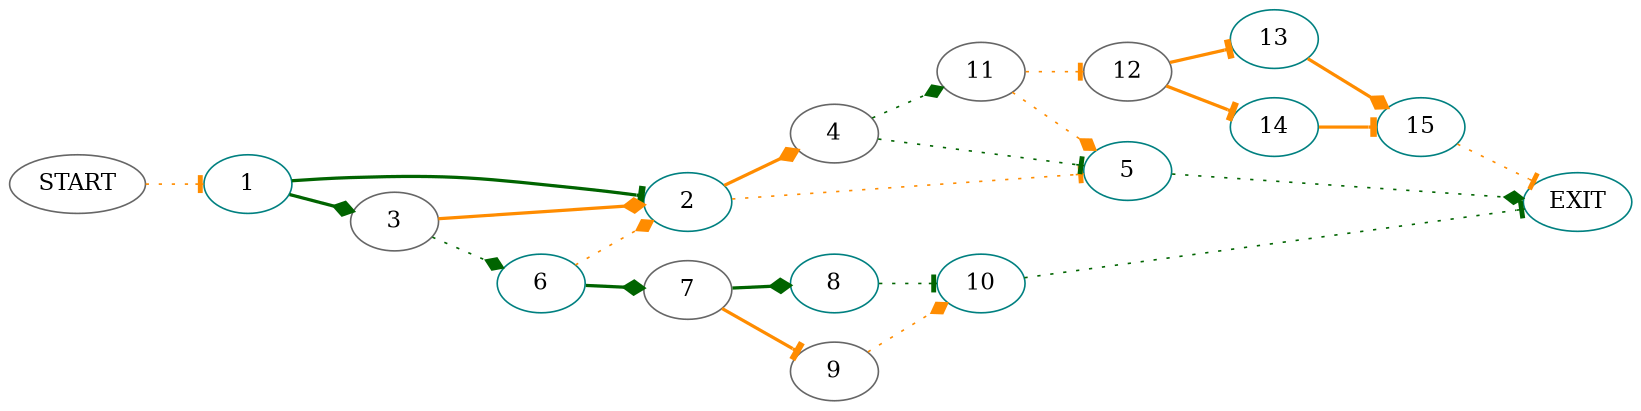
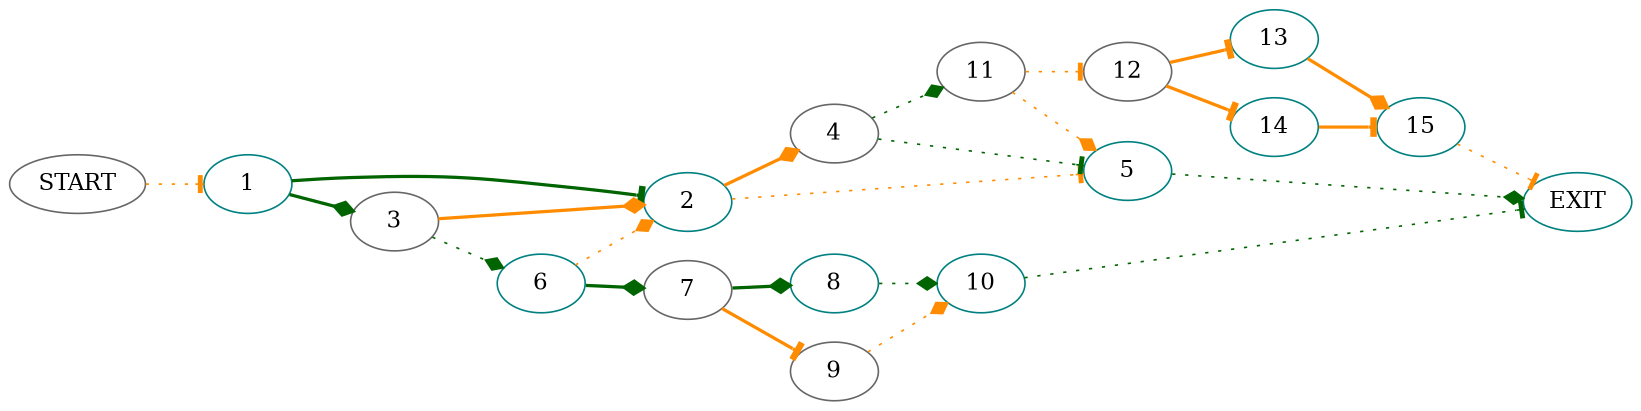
  digraph {
    rankdir=LR
    node [color=teal]
    edge [arrowhead=diamond color=darkorange style=dotted]
    n1 [color=gray40 label=START]
    1
    2
    3 [color=gray40]
    n5 [label=EXIT]
    4 [color=gray40]
    5
    6
    11 [color=gray40]
    7 [color=gray40]
    12 [color=gray40]
    8
    9 [color=gray40]
    10
    13
    14
    15
    n1 -> 1 [arrowhead=tee]
    1 -> 2 [arrowhead=tee color=darkgreen style=bold]
    1 -> 3 [color=darkgreen style=bold]
    2 -> 4 [style=bold]
    2 -> 5 [arrowhead=tee]
    3 -> 2 [style=bold]
    3 -> 6 [color=darkgreen]
    4 -> 5 [arrowhead=tee color=darkgreen]
    4 -> 11 [color=darkgreen]
    5 -> n5 [color=darkgreen]
    6 -> 2
    6 -> 7 [color=darkgreen style=bold]
    11 -> 5
    11 -> 12 [arrowhead=tee]
    7 -> 8 [color=darkgreen style=bold]
    7 -> 9 [arrowhead=tee style=bold]
    12 -> 13 [arrowhead=tee style=bold]
    12 -> 14 [arrowhead=tee style=bold]
-   8 -> 10 [arrowhead=tee color=darkgreen]
+   8 -> 10 [color=darkgreen]
    9 -> 10
    10 -> n5 [arrowhead=tee color=darkgreen]
    13 -> 15 [style=bold]
    14 -> 15 [arrowhead=tee style=bold]
    15 -> n5 [arrowhead=tee]
  }
